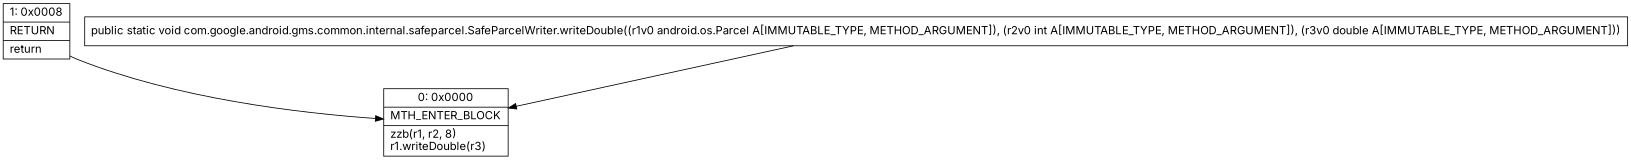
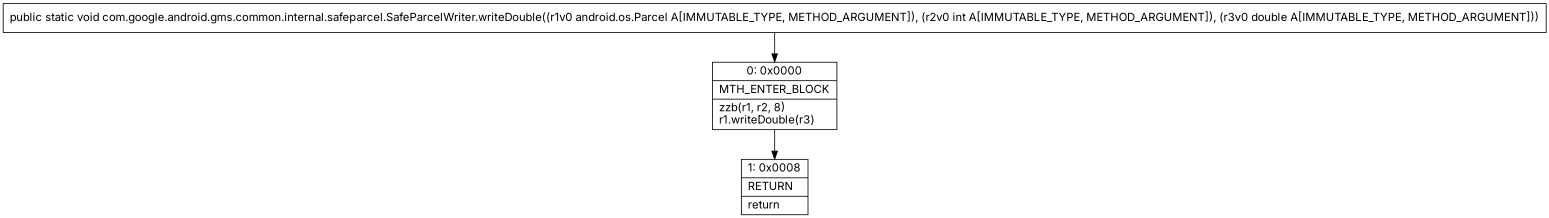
  digraph {
    fontname=Inter
    node [shape=record fontname=Inter]
    edge [fontname=Inter]
    n1 [label="{0\:\ 0x0000|MTH_ENTER_BLOCK\l|zzb(r1, r2, 8)\lr1.writeDouble(r3)\l}"]
    n2 [label="{1\:\ 0x0008|RETURN\l|return\l}"]
    n3 [label="{public static void com.google.android.gms.common.internal.safeparcel.SafeParcelWriter.writeDouble((r1v0 android.os.Parcel A[IMMUTABLE_TYPE, METHOD_ARGUMENT]), (r2v0 int A[IMMUTABLE_TYPE, METHOD_ARGUMENT]), (r3v0 double A[IMMUTABLE_TYPE, METHOD_ARGUMENT])) }"]
-   n2 -> n1
+   n1 -> n2
    n3 -> n1
  }
